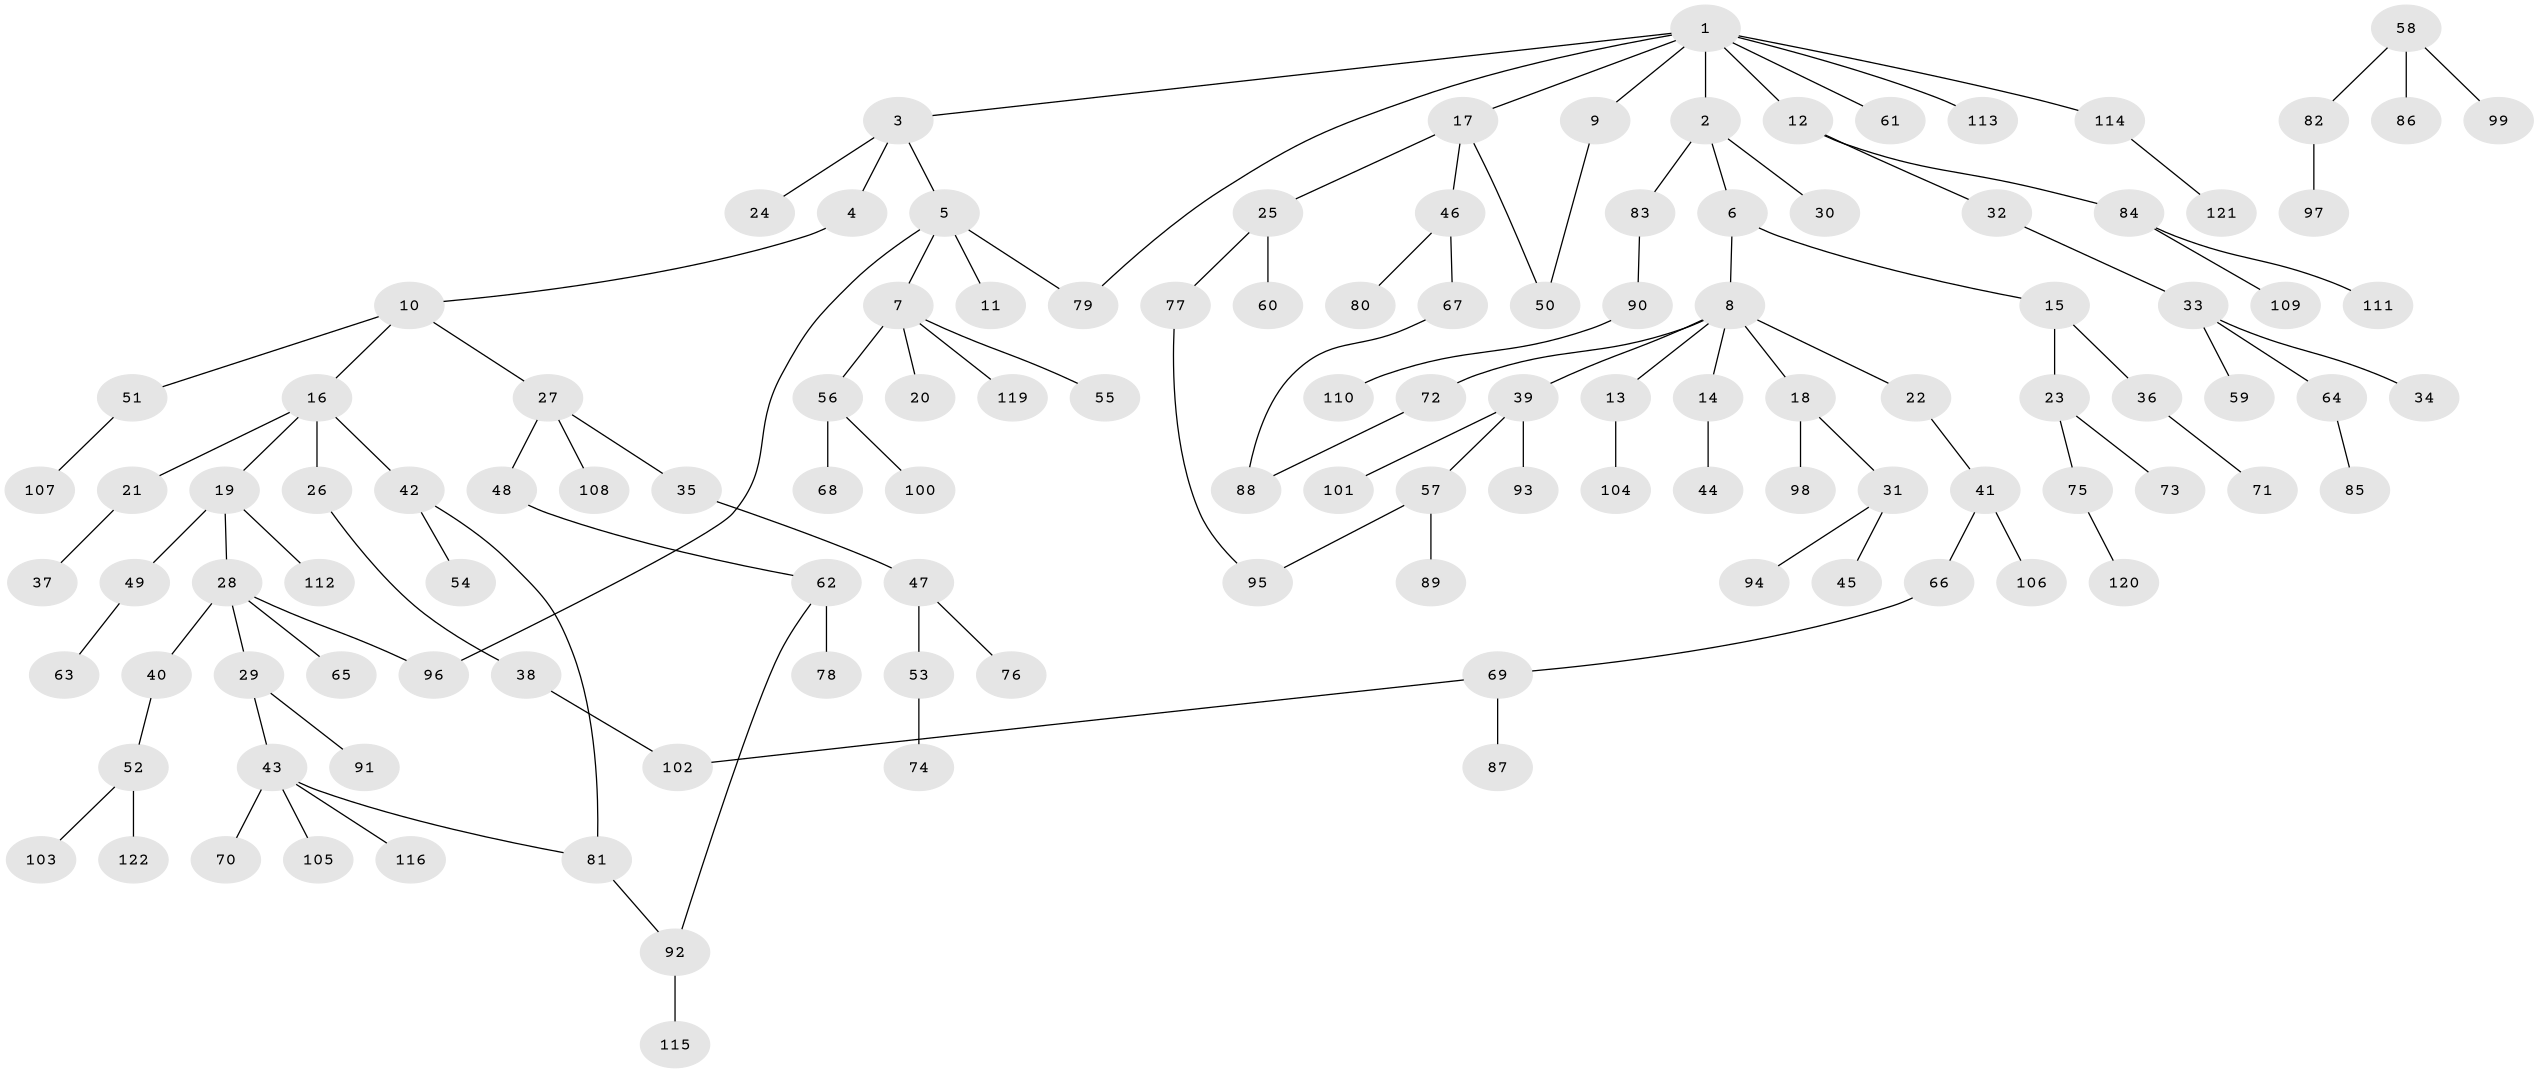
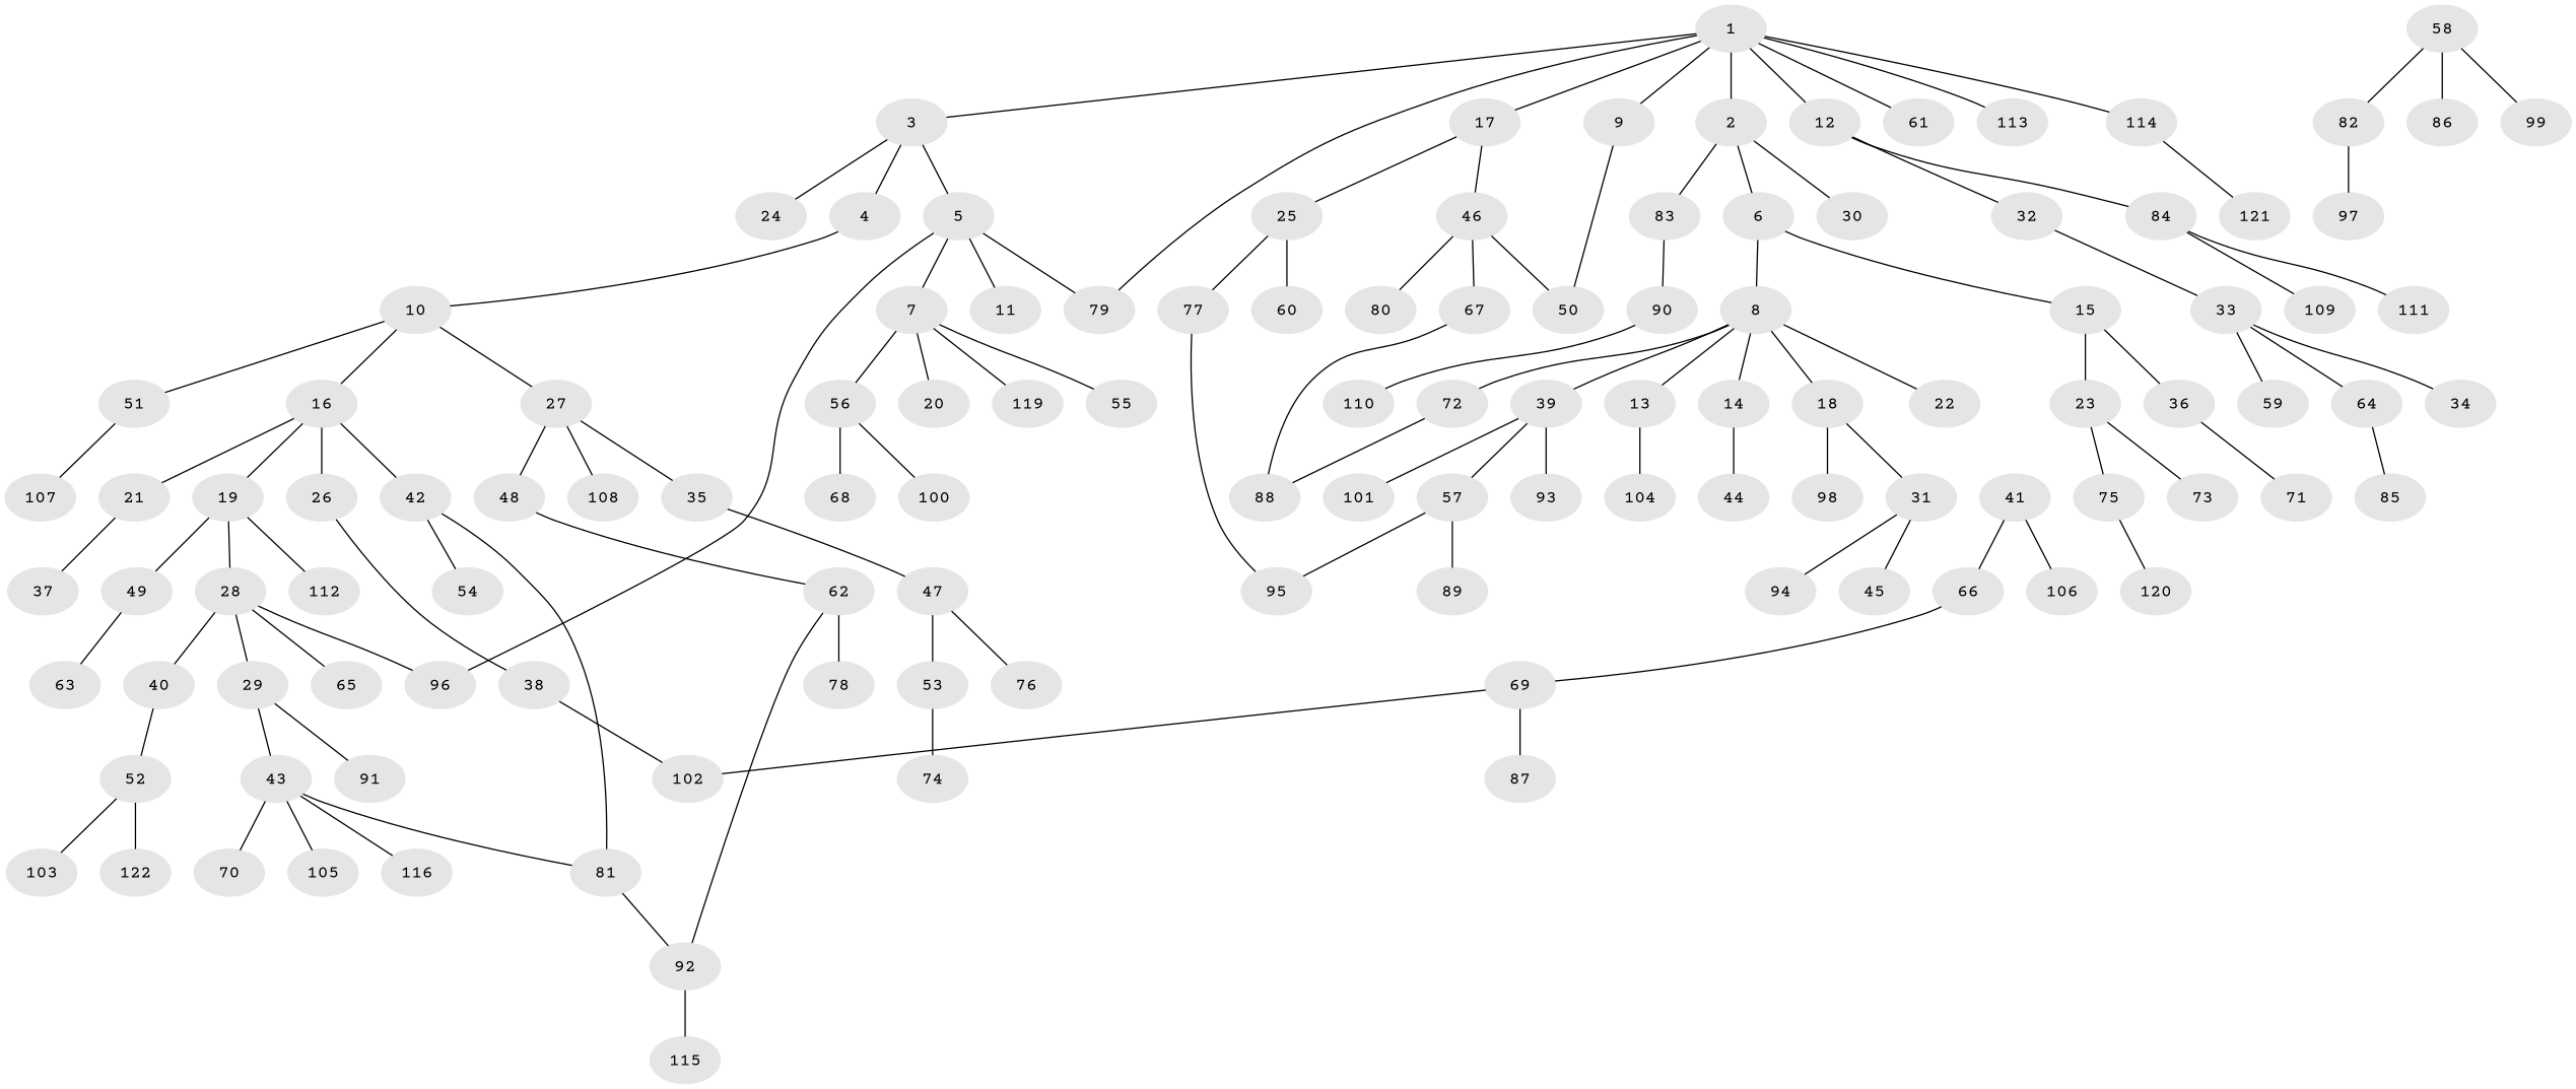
  graph {
    fontname="Courier Prime"
    node [color=gray90 fontname="Courier Prime" style=filled]
    edge [fontname="Courier Prime"]
    1
    2
    3
    9
    12
    17
    61
    79
    113
    114
    6
    30
    83
    4
    5
    24
    50
    32
    84
    25
    46
    121
    8
    15
    90
    10
    7
    11
    96
    16
    27
    51
    20
    55
    56
    119
    13
    14
    18
    22
    39
    72
    23
    36
    68
    100
    104
    44
    31
    98
    41
    57
    93
    101
    88
    19
    21
    26
    42
    35
    48
    108
    107
    33
    109
    111
    73
    75
    71
    28
    49
    112
    37
    38
    54
    81
    60
    77
    67
    80
    45
    94
    29
    40
    65
    63
    66
    106
    120
    95
    102
    47
    62
    43
    91
    52
    70
    105
    116
    34
    59
    64
    58
    82
    86
    99
    85
    53
    76
    89
    103
    122
    69
    92
    74
    78
    97
    115
    87
    110
    1 -- 2
    1 -- 3
    1 -- 9
    1 -- 12
    1 -- 17
    1 -- 61
    1 -- 79
    1 -- 113
    1 -- 114
    2 -- 6
    2 -- 30
    2 -- 83
    3 -- 4
    3 -- 5
    3 -- 24
    9 -- 50
    12 -- 32
    12 -- 84
    17 -- 25
    17 -- 46
    114 -- 121
    6 -- 8
    6 -- 15
    83 -- 90
    4 -- 10
    5 -- 79
    5 -- 7
    5 -- 11
    5 -- 96
    32 -- 33
    84 -- 109
    84 -- 111
    25 -- 60
    25 -- 77
-   17 -- 50
+   46 -- 50
    46 -- 67
    46 -- 80
    8 -- 13
    8 -- 14
    8 -- 18
    8 -- 22
    8 -- 39
    8 -- 72
    15 -- 23
    15 -- 36
    90 -- 110
    10 -- 16
    10 -- 27
    10 -- 51
    7 -- 20
    7 -- 55
    7 -- 56
    7 -- 119
    16 -- 19
    16 -- 21
    16 -- 26
    16 -- 42
    27 -- 35
    27 -- 48
    27 -- 108
    51 -- 107
    56 -- 68
    56 -- 100
    13 -- 104
    14 -- 44
    18 -- 31
    18 -- 98
-   22 -- 41
    39 -- 57
    39 -- 93
    39 -- 101
    72 -- 88
    23 -- 73
    23 -- 75
    36 -- 71
    31 -- 45
    31 -- 94
    41 -- 66
    41 -- 106
    57 -- 95
    57 -- 89
    19 -- 28
    19 -- 49
    19 -- 112
    21 -- 37
    26 -- 38
    42 -- 54
    42 -- 81
    35 -- 47
    48 -- 62
    33 -- 34
    33 -- 59
    33 -- 64
    75 -- 120
    28 -- 96
    28 -- 29
    28 -- 40
    28 -- 65
    49 -- 63
    38 -- 102
    81 -- 92
    77 -- 95
    67 -- 88
    29 -- 43
    29 -- 91
    40 -- 52
    66 -- 69
    47 -- 53
    47 -- 76
    62 -- 92
    62 -- 78
    43 -- 81
    43 -- 70
    43 -- 105
    43 -- 116
    52 -- 103
    52 -- 122
    64 -- 85
    58 -- 82
    58 -- 86
    58 -- 99
    82 -- 97
    53 -- 74
    69 -- 102
    69 -- 87
    92 -- 115
  }
